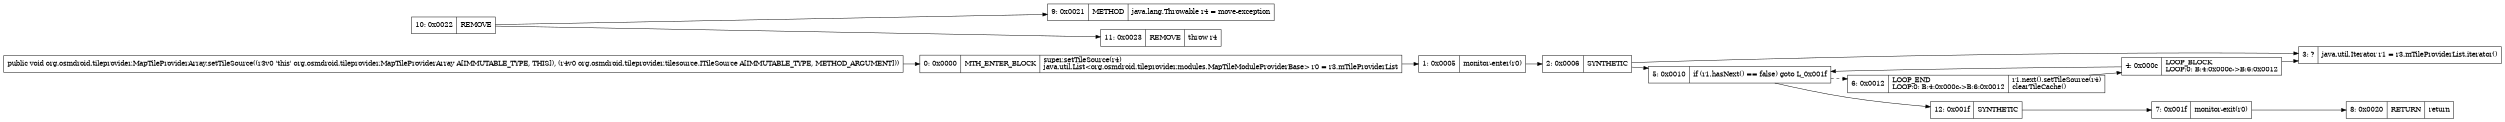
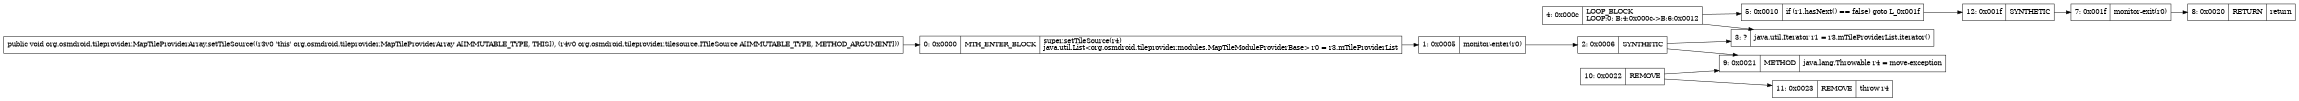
  digraph {
    rankdir=LR
    node [shape=record]
    n1 [label="{0\:\ 0x0000|MTH_ENTER_BLOCK\l|super.setTileSource(r4)\ljava.util.List\<org.osmdroid.tileprovider.modules.MapTileModuleProviderBase\> r0 = r3.mTileProviderList\l}"]
    n2 [label="{1\:\ 0x0005|monitor\-enter(r0)\l}"]
    n3 [label="{2\:\ 0x0006|SYNTHETIC\l}"]
    n4 [label="{3\:\ ?|java.util.Iterator r1 = r3.mTileProviderList.iterator()\l}"]
    n5 [label="{9\:\ 0x0021|METHOD\l|java.lang.Throwable r4 = move\-exception\l}"]
    n6 [label="{4\:\ 0x000c|LOOP_BLOCK\lLOOP:0: B:4:0x000c\-\>B:6:0x0012\l}"]
    n7 [label="{5\:\ 0x0010|if (r1.hasNext() == false) goto L_0x001f\l}"]
-   n8 [label="{6\:\ 0x0012|LOOP_END\lLOOP:0: B:4:0x000c\-\>B:6:0x0012\l|r1.next().setTileSource(r4)\lclearTileCache()\l}"]
    n9 [label="{12\:\ 0x001f|SYNTHETIC\l}"]
    n10 [label="{7\:\ 0x001f|monitor\-exit(r0)\l}"]
    n11 [label="{8\:\ 0x0020|RETURN\l|return\l}"]
    n12 [label="{10\:\ 0x0022|REMOVE\l}"]
    n13 [label="{11\:\ 0x0023|REMOVE\l|throw r4\l}"]
    n14 [label="{public void org.osmdroid.tileprovider.MapTileProviderArray.setTileSource((r3v0 'this' org.osmdroid.tileprovider.MapTileProviderArray A[IMMUTABLE_TYPE, THIS]), (r4v0 org.osmdroid.tileprovider.tilesource.ITileSource A[IMMUTABLE_TYPE, METHOD_ARGUMENT])) }"]
    n1 -> n2
    n2 -> n3
    n3 -> n4
-   n3 -> n7
+   n3 -> n5
    n6 -> n4
    n6 -> n7
-   n7 -> n8 [style=dashed]
    n7 -> n9
-   n8 -> n6
    n9 -> n10
    n10 -> n11
    n12 -> n5
    n12 -> n13
    n14 -> n1
  }
